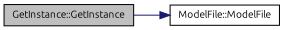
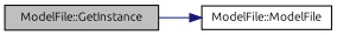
  digraph {
    rankdir=LR
    fontname=Ubuntu
    node [color=black fontname=Ubuntu fontsize=10 shape=record style=filled]
-   n1 [fillcolor=grey75 fontcolor=black height=0.2 label="GetInstance::GetInstance" width=0.4]
+   n1 [fillcolor=grey75 fontcolor=black height=0.2 label="ModelFile::GetInstance" width=0.4]
    n2 [fillcolor=white height=0.2 label="ModelFile::ModelFile" width=0.4]
    n1 -> n2 [color=midnightblue fontname=Ubuntu fontsize=10 labelfontname=Helvetica labelfontsize=10 style=solid]
  }
